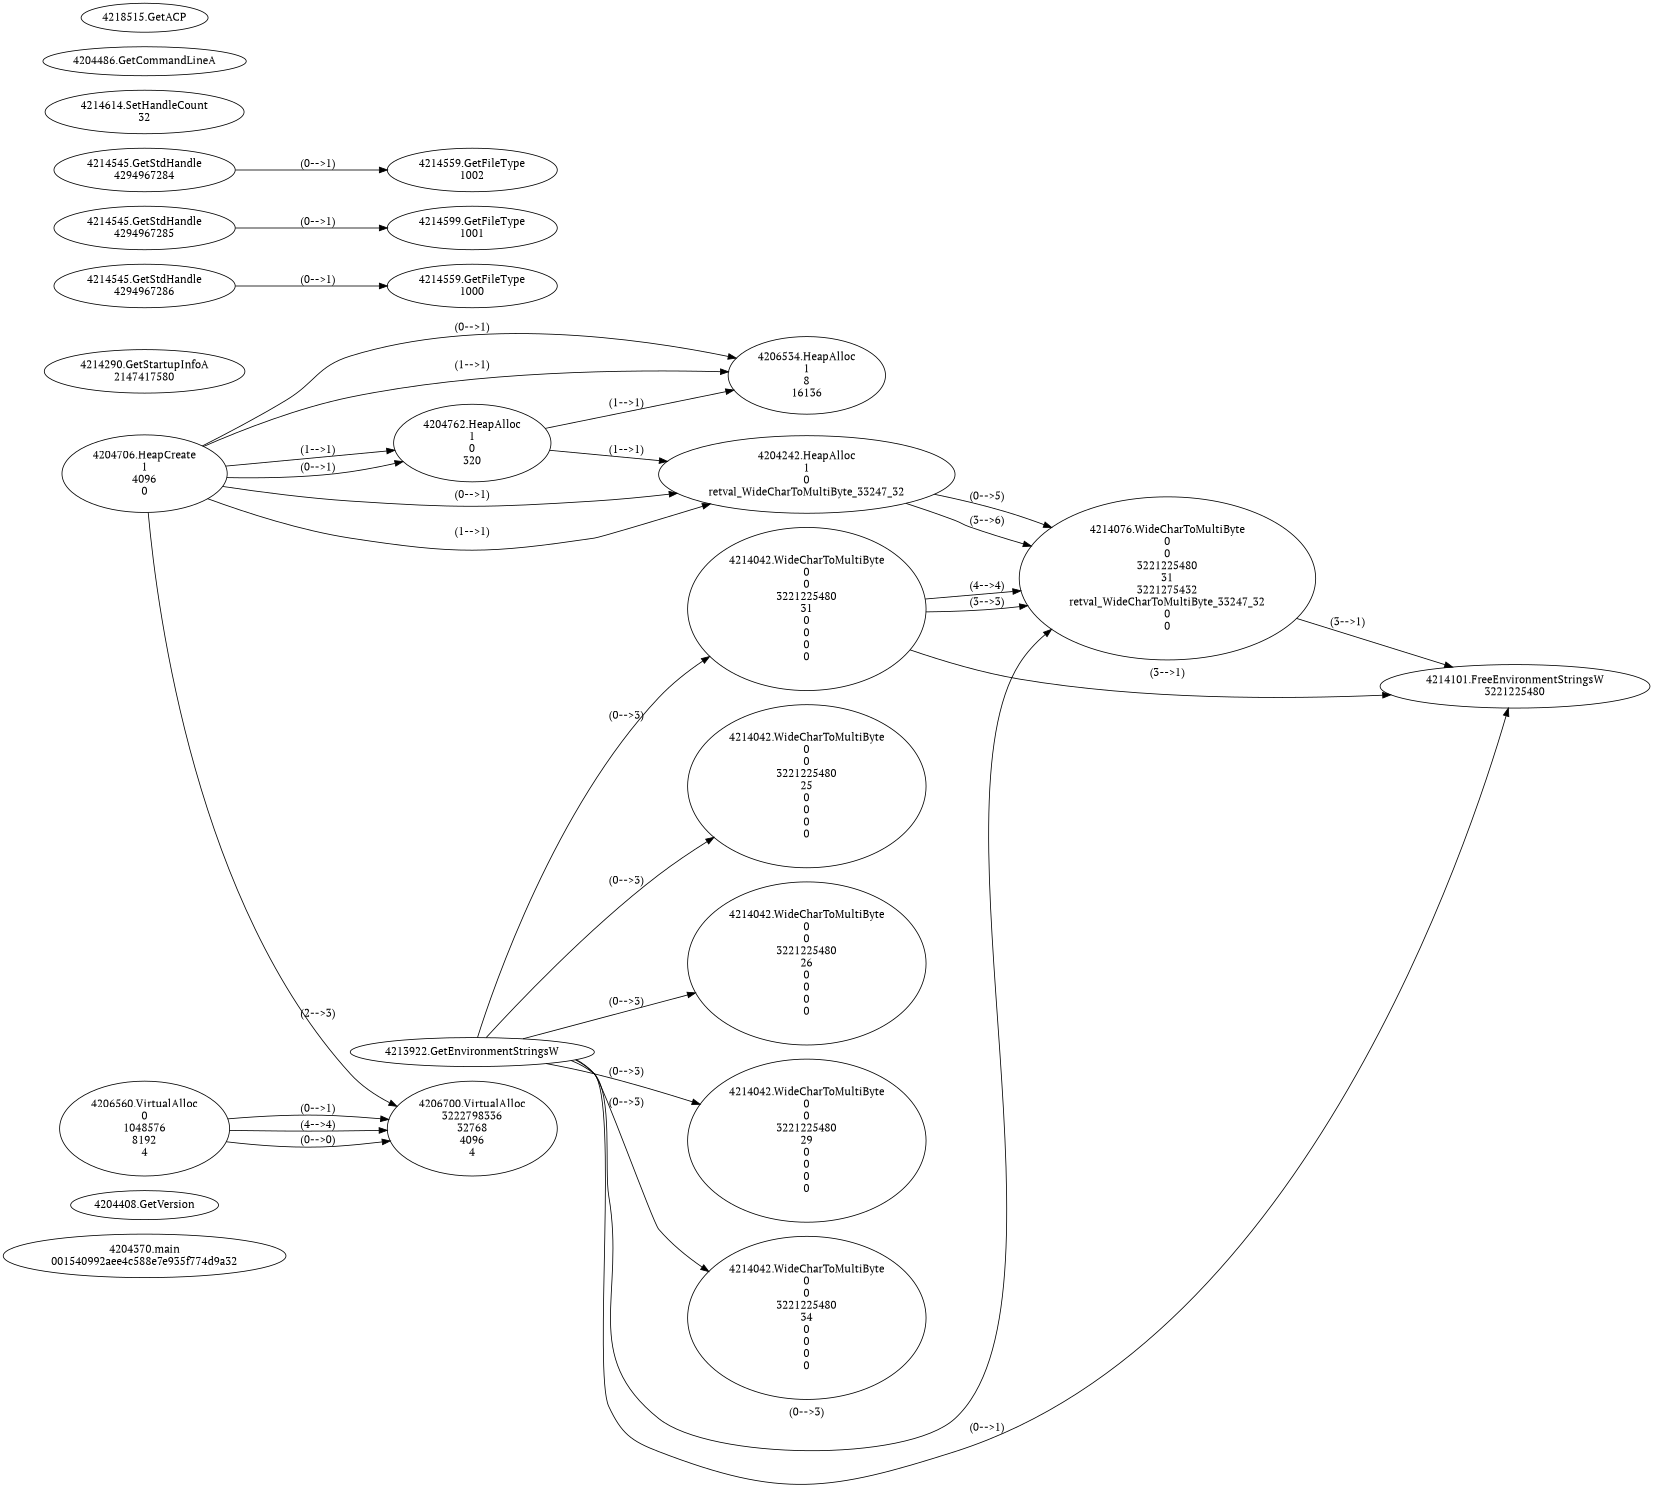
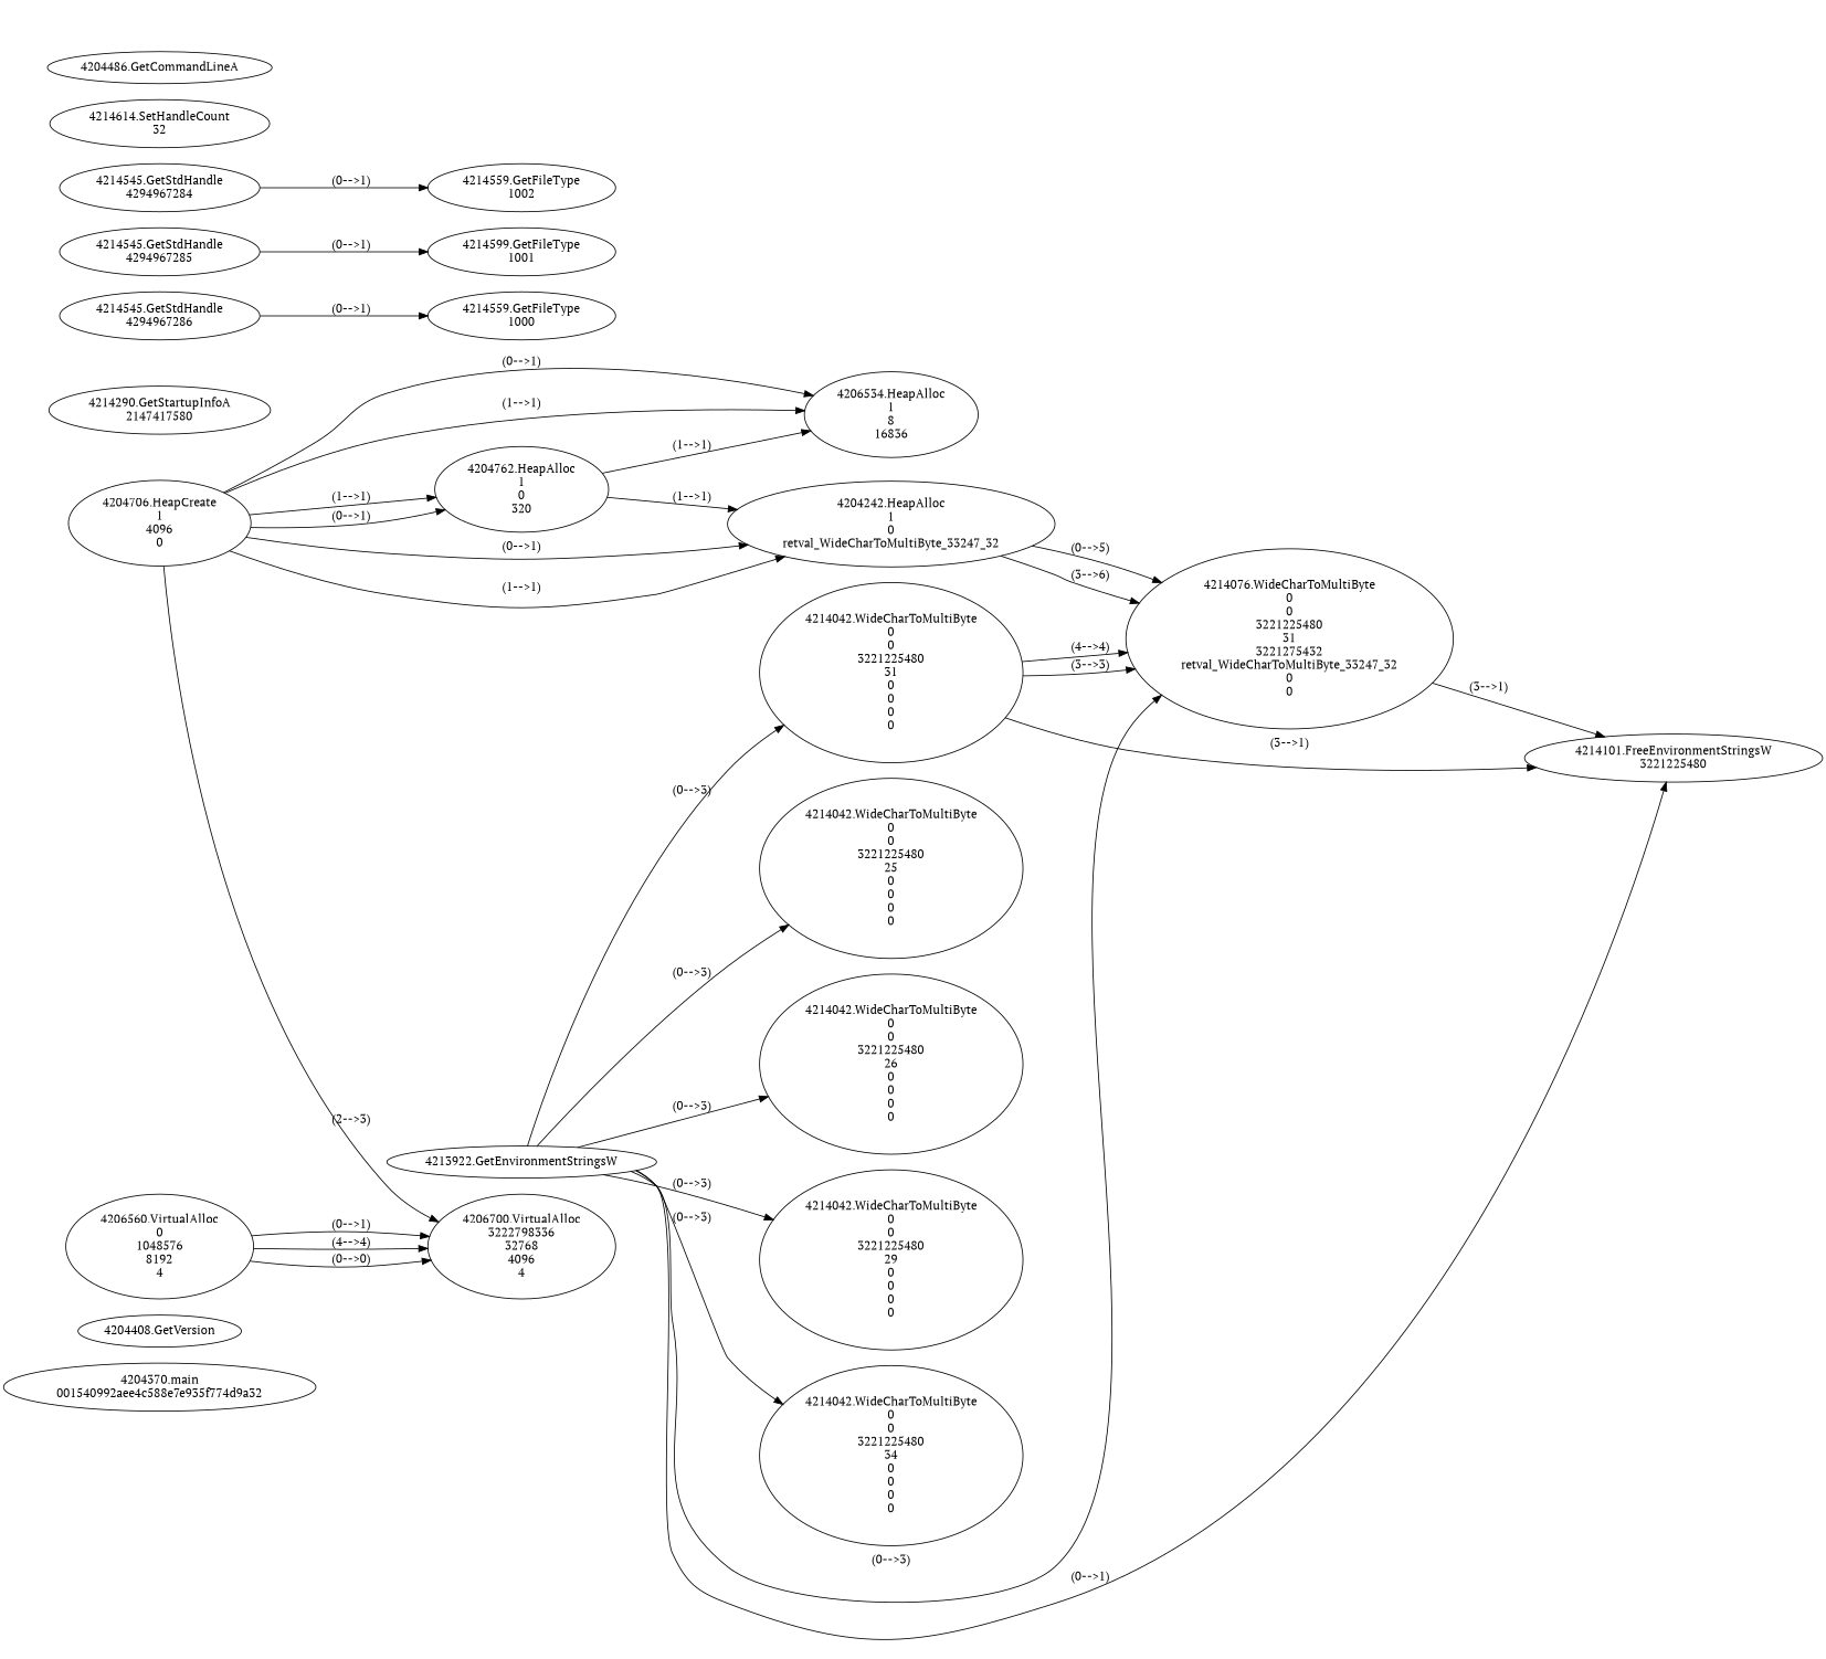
  digraph {
    fontname="PT Serif"
    rankdir=LR
    node [fontname="PT Serif"]
    edge [fontname="PT Serif"]
    n1 [label="4204370.main\n001540992aee4c588e7e935f774d9a32"]
    n2 [label="4204408.GetVersion\n"]
    n3 [label="4204706.HeapCreate\n1\n4096\n0"]
    n4 [label="4204762.HeapAlloc\n1\n0\n320"]
-   n5 [label="4206534.HeapAlloc\n1\n8\n16136"]
+   n5 [label="4206534.HeapAlloc\n1\n8\n16836"]
    n6 [label="4206700.VirtualAlloc\n3222798336\n32768\n4096\n4"]
    n7 [label="4204242.HeapAlloc\n1\n0\nretval_WideCharToMultiByte_33247_32"]
    n8 [label="4214076.WideCharToMultiByte\n0\n0\n3221225480\n31\n3221275432\nretval_WideCharToMultiByte_33247_32\n0\n0"]
    n9 [label="4206560.VirtualAlloc\n0\n1048576\n8192\n4"]
    n10 [label="4214290.GetStartupInfoA\n2147417580"]
    n11 [label="4214545.GetStdHandle\n4294967286"]
    n12 [label="4214559.GetFileType\n1000"]
    n13 [label="4214545.GetStdHandle\n4294967285"]
    n14 [label="4214599.GetFileType\n1001"]
    n15 [label="4214545.GetStdHandle\n4294967284"]
    n16 [label="4214559.GetFileType\n1002"]
    n17 [label="4214614.SetHandleCount\n32"]
    n18 [label="4204486.GetCommandLineA\n"]
    n19 [label="4213922.GetEnvironmentStringsW\n"]
    n20 [label="4214042.WideCharToMultiByte\n0\n0\n3221225480\n25\n0\n0\n0\n0"]
    n21 [label="4214042.WideCharToMultiByte\n0\n0\n3221225480\n26\n0\n0\n0\n0"]
    n22 [label="4214042.WideCharToMultiByte\n0\n0\n3221225480\n29\n0\n0\n0\n0"]
    n23 [label="4214042.WideCharToMultiByte\n0\n0\n3221225480\n34\n0\n0\n0\n0"]
    n24 [label="4214042.WideCharToMultiByte\n0\n0\n3221225480\n31\n0\n0\n0\n0"]
    n25 [label="4214101.FreeEnvironmentStringsW\n3221225480"]
-   n26 [label="4218515.GetACP\n"]
    n3 -> n4 [label="(1-->1)"]
    n3 -> n4 [label="(0-->1)"]
    n3 -> n5 [label="(1-->1)"]
    n3 -> n5 [label="(0-->1)"]
    n3 -> n6 [label="(2-->3)"]
    n3 -> n7 [label="(1-->1)"]
    n3 -> n7 [label="(0-->1)"]
    n4 -> n5 [label="(1-->1)"]
    n4 -> n7 [label="(1-->1)"]
    n7 -> n8 [label="(0-->5)"]
    n7 -> n8 [label="(3-->6)"]
    n8 -> n25 [label="(3-->1)"]
    n9 -> n6 [label="(0-->1)"]
    n9 -> n6 [label="(4-->4)"]
    n9 -> n6 [label="(0-->0)"]
    n11 -> n12 [label="(0-->1)"]
    n13 -> n14 [label="(0-->1)"]
    n15 -> n16 [label="(0-->1)"]
    n19 -> n8 [label="(0-->3)"]
    n19 -> n20 [label="(0-->3)"]
    n19 -> n21 [label="(0-->3)"]
    n19 -> n22 [label="(0-->3)"]
    n19 -> n23 [label="(0-->3)"]
    n19 -> n24 [label="(0-->3)"]
    n19 -> n25 [label="(0-->1)"]
    n24 -> n8 [label="(3-->3)"]
    n24 -> n8 [label="(4-->4)"]
    n24 -> n25 [label="(3-->1)"]
  }
